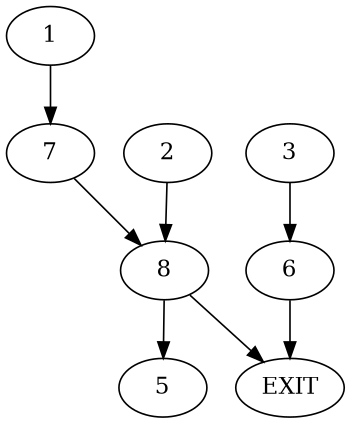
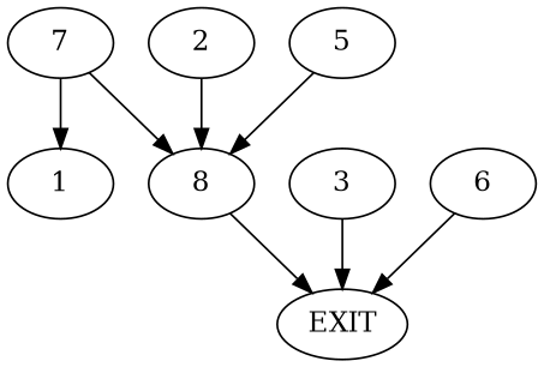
  digraph {
    1
    7
    n3 [label=EXIT]
    2
    8
    3
    5
    6
-   1 -> 7
+   7 -> 1
    7 -> 8
    2 -> 8
    8 -> n3
-   3 -> 6
-   8 -> 5
+   3 -> n3
+   5 -> 8
    6 -> n3
  }
